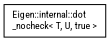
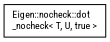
  digraph {
    rankdir=LR
    fontname="Roboto Condensed"
-   n1 [color=black fillcolor=white fontname="Roboto Condensed" fontsize=10 height=0.2 label="Eigen::internal::dot\l_nocheck\< T, U, true \>" shape=record style=filled width=0.4]
+   n1 [color=black fillcolor=white fontname="Roboto Condensed" fontsize=10 height=0.2 label="Eigen::nocheck::dot\l_nocheck\< T, U, true \>" shape=record style=filled width=0.4]
  }
